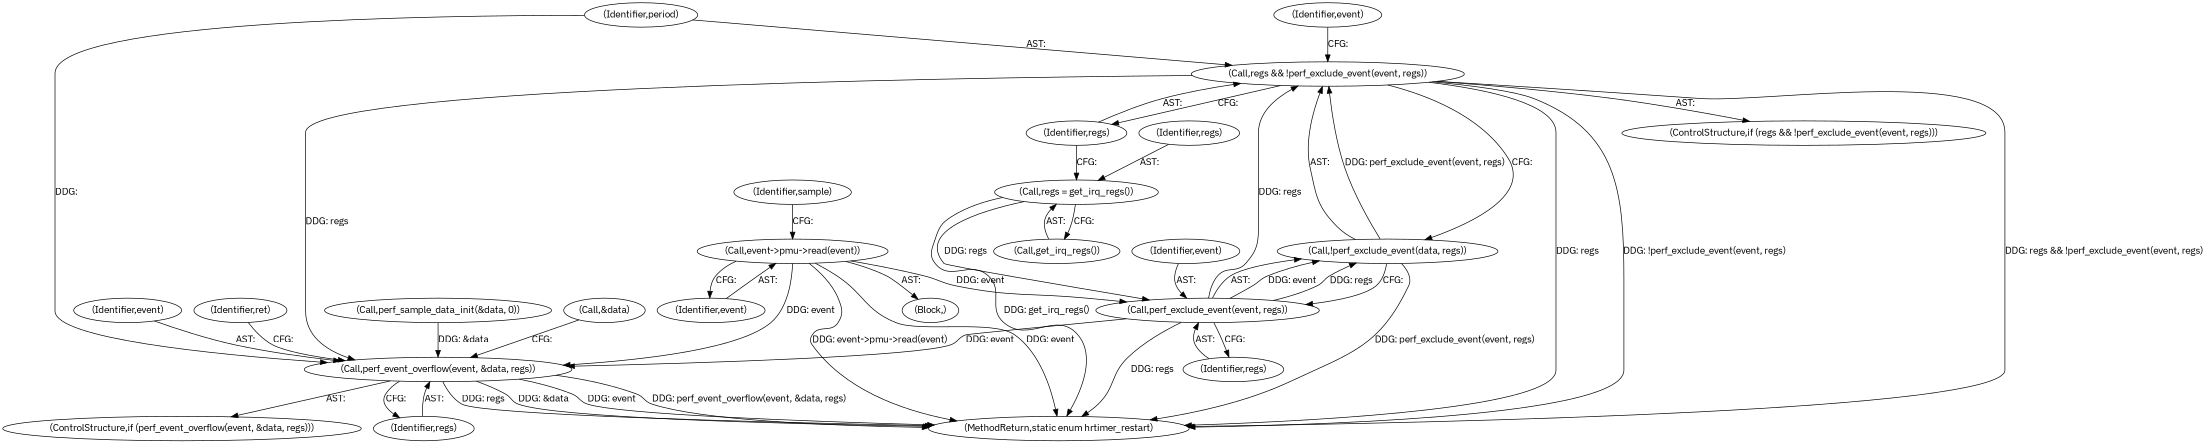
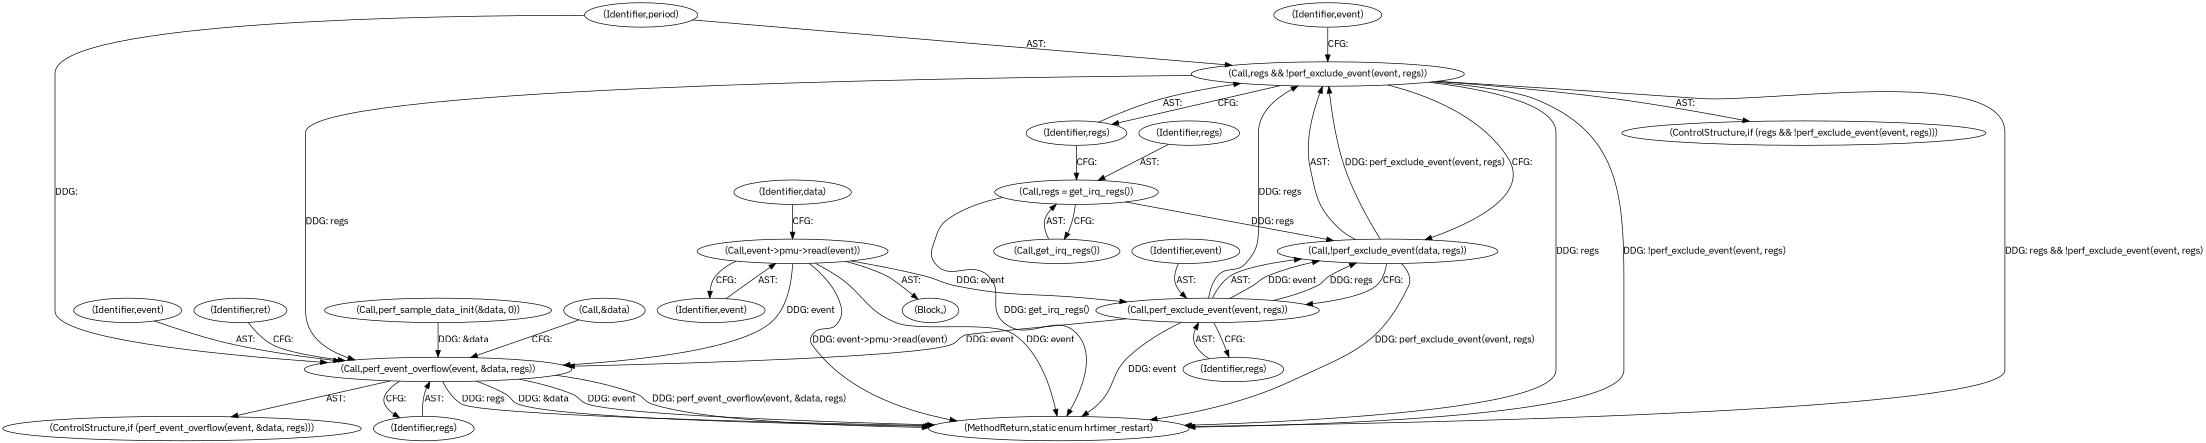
  digraph {
    fontname="IBM Plex Sans"
    node [fontname="IBM Plex Sans"]
    edge [fontname="IBM Plex Sans"]
    n1 [label="(Call,regs && !perf_exclude_event(event, regs))"]
    n2 [label="(Call,!perf_exclude_event(data, regs))"]
    n3 [label="(Call,perf_event_overflow(event, &data, regs))"]
    n4 [label="(ControlStructure,if (regs && !perf_exclude_event(event, regs)))"]
    n5 [label="(MethodReturn,static enum hrtimer_restart)"]
    n6 [label="(Identifier,regs)"]
    n7 [label="(Call,perf_exclude_event(event, regs))"]
    n8 [label="(Identifier,regs)"]
    n9 [label="(ControlStructure,if (perf_event_overflow(event, &data, regs)))"]
    n10 [label="(Call,regs = get_irq_regs())"]
    n11 [label="(Call,get_irq_regs())"]
    n12 [label="(Identifier,regs)"]
    n13 [label="(Block,)"]
    n14 [label="(Call,event->pmu->read(event))"]
    n15 [label="(Identifier,event)"]
    n16 [label="(Call,perf_sample_data_init(&data, 0))"]
    n17 [label="(Identifier,event)"]
    n18 [label="(Call,&data)"]
    n19 [label="(Identifier,period)"]
    n20 [label="(Identifier,event)"]
    n21 [label="(Identifier,event)"]
    n22 [label="(Identifier,regs)"]
    n23 [label="(Identifier,ret)"]
-   n24 [label="(Identifier,sample)"]
+   n24 [label="(Identifier,data)"]
    n1 -> n2 [label="CFG: "]
    n1 -> n3 [label="DDG: regs"]
    n1 -> n4 [label="AST: "]
    n1 -> n5 [label="DDG: regs && !perf_exclude_event(event, regs)"]
    n1 -> n5 [label="DDG: regs"]
    n1 -> n5 [label="DDG: !perf_exclude_event(event, regs)"]
    n1 -> n6 [label="CFG: "]
    n2 -> n1 [label="AST: "]
    n2 -> n1 [label="DDG: perf_exclude_event(event, regs)"]
    n2 -> n5 [label="DDG: perf_exclude_event(event, regs)"]
    n2 -> n7 [label="CFG: "]
    n3 -> n5 [label="DDG: event"]
    n3 -> n5 [label="DDG: perf_event_overflow(event, &data, regs)"]
    n3 -> n5 [label="DDG: regs"]
    n3 -> n5 [label="DDG: &data"]
    n3 -> n8 [label="CFG: "]
    n3 -> n9 [label="AST: "]
    n6 -> n1 [label="AST: "]
    n6 -> n10 [label="CFG: "]
    n7 -> n1 [label="DDG: regs"]
    n7 -> n2 [label="AST: "]
    n7 -> n2 [label="DDG: event"]
    n7 -> n2 [label="DDG: regs"]
    n7 -> n3 [label="DDG: event"]
-   n7 -> n5 [label="DDG: regs"]
+   n7 -> n5 [label="DDG: event"]
    n7 -> n12 [label="CFG: "]
    n8 -> n3 [label="AST: "]
    n10 -> n5 [label="DDG: get_irq_regs()"]
-   n10 -> n7 [label="DDG: regs"]
+   n10 -> n2 [label="DDG: regs"]
    n10 -> n11 [label="CFG: "]
    n11 -> n10 [label="AST: "]
    n12 -> n7 [label="AST: "]
    n14 -> n3 [label="DDG: event"]
    n14 -> n5 [label="DDG: event->pmu->read(event)"]
    n14 -> n5 [label="DDG: event"]
    n14 -> n7 [label="DDG: event"]
    n14 -> n13 [label="AST: "]
    n14 -> n15 [label="CFG: "]
    n15 -> n14 [label="AST: "]
    n16 -> n3 [label="DDG: &data"]
    n17 -> n7 [label="AST: "]
    n18 -> n3 [label="CFG: "]
    n19 -> n1 [label="AST: "]
    n19 -> n3 [label="DDG: "]
    n20 -> n1 [label="CFG: "]
    n21 -> n3 [label="AST: "]
    n22 -> n10 [label="AST: "]
    n23 -> n3 [label="CFG: "]
    n24 -> n14 [label="CFG: "]
  }
